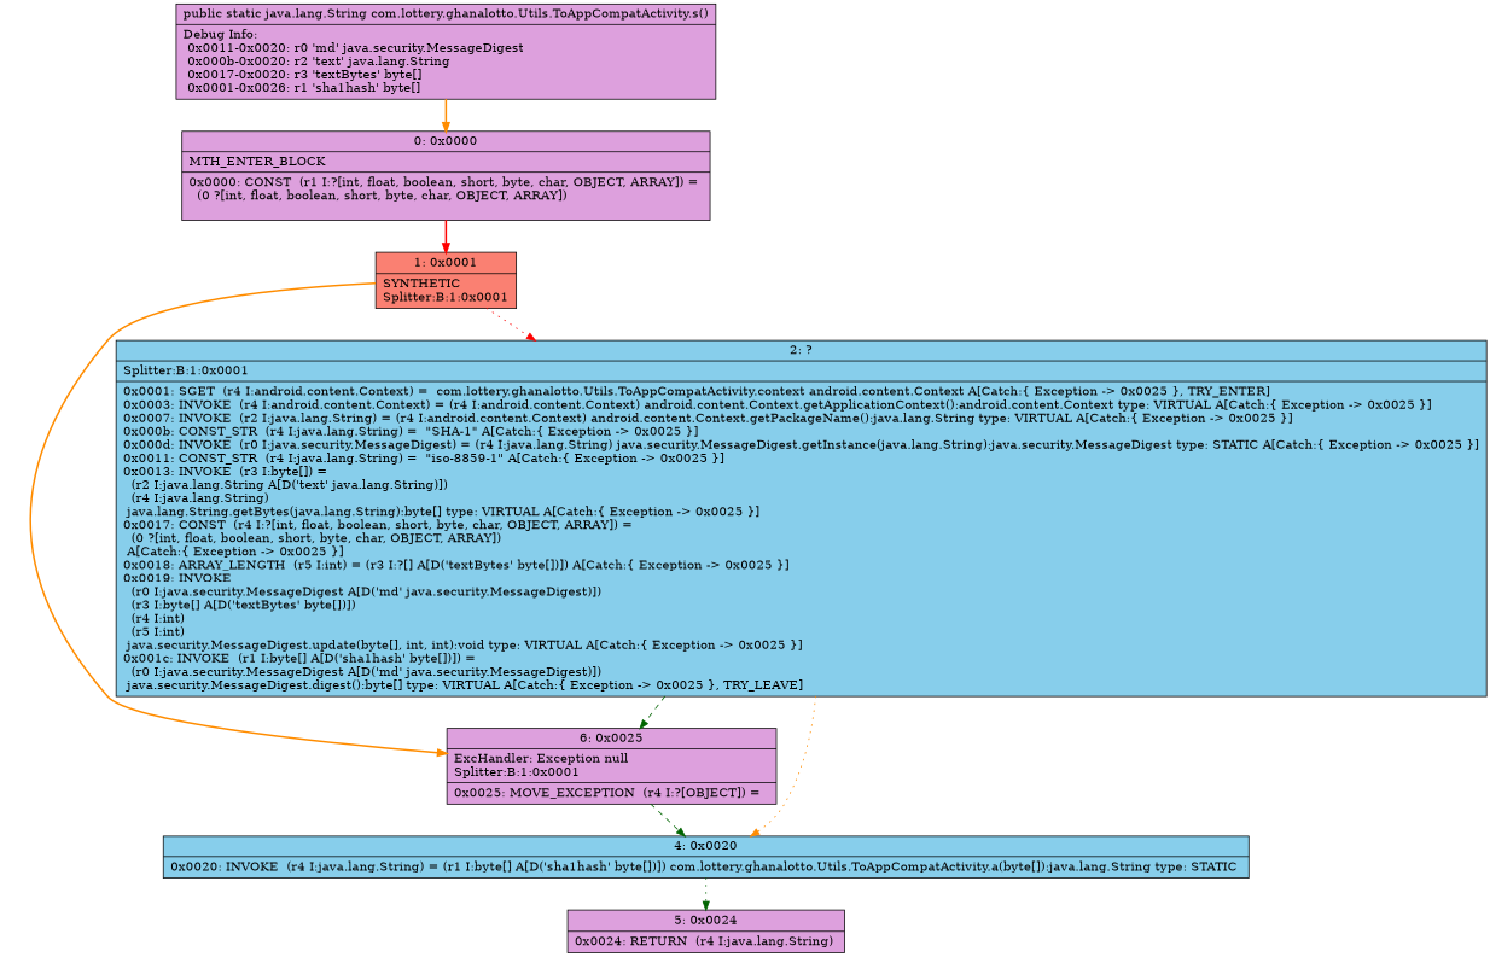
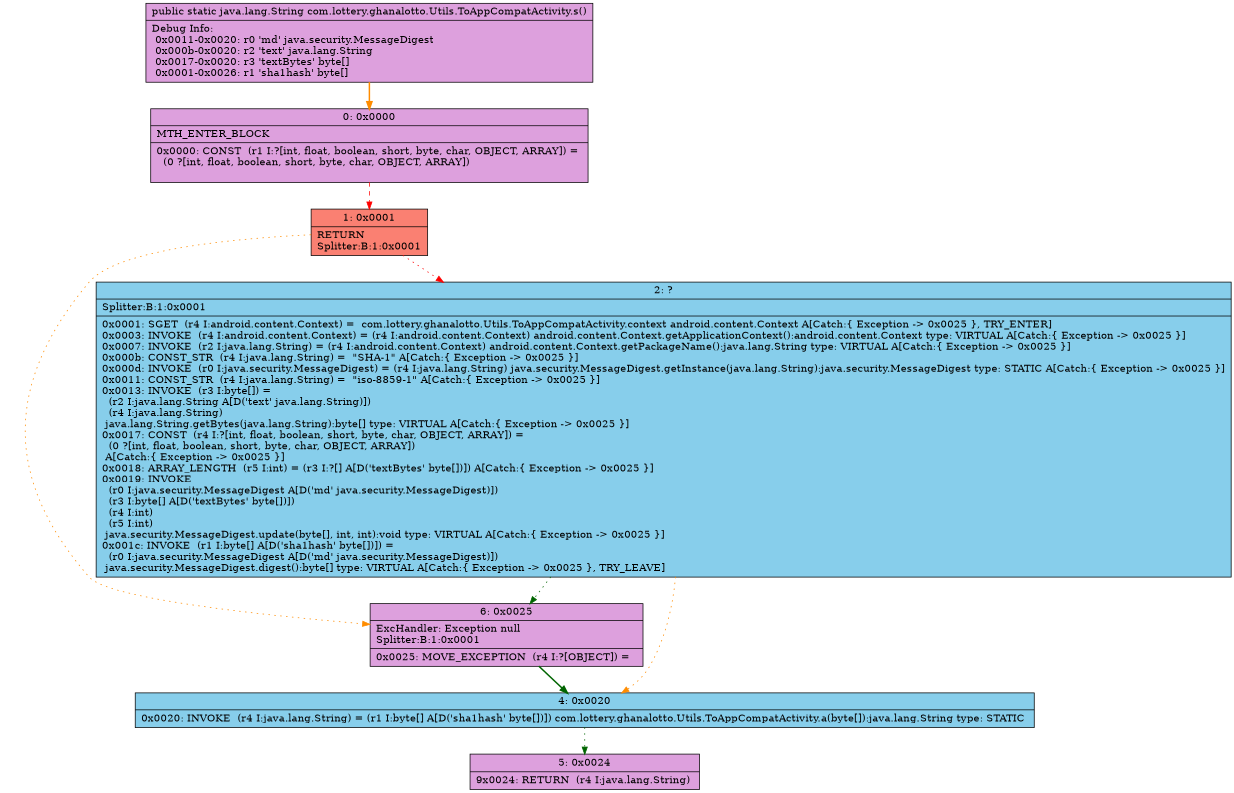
  digraph {
    node [fillcolor=plum shape=record style=filled]
    edge [color=darkorange style=bold]
    n1 [label="{0\:\ 0x0000|MTH_ENTER_BLOCK\l|0x0000: CONST  (r1 I:?[int, float, boolean, short, byte, char, OBJECT, ARRAY]) = \l  (0 ?[int, float, boolean, short, byte, char, OBJECT, ARRAY])\l \l}"]
-   n2 [fillcolor=salmon label="{1\:\ 0x0001|SYNTHETIC\lSplitter:B:1:0x0001\l}"]
+   n2 [fillcolor=salmon label="{1\:\ 0x0001|RETURN\lSplitter:B:1:0x0001\l}"]
    n3 [fillcolor=skyblue label="{2\:\ ?|Splitter:B:1:0x0001\l|0x0001: SGET  (r4 I:android.content.Context) =  com.lottery.ghanalotto.Utils.ToAppCompatActivity.context android.content.Context A[Catch:\{ Exception \-\> 0x0025 \}, TRY_ENTER]\l0x0003: INVOKE  (r4 I:android.content.Context) = (r4 I:android.content.Context) android.content.Context.getApplicationContext():android.content.Context type: VIRTUAL A[Catch:\{ Exception \-\> 0x0025 \}]\l0x0007: INVOKE  (r2 I:java.lang.String) = (r4 I:android.content.Context) android.content.Context.getPackageName():java.lang.String type: VIRTUAL A[Catch:\{ Exception \-\> 0x0025 \}]\l0x000b: CONST_STR  (r4 I:java.lang.String) =  \"SHA\-1\" A[Catch:\{ Exception \-\> 0x0025 \}]\l0x000d: INVOKE  (r0 I:java.security.MessageDigest) = (r4 I:java.lang.String) java.security.MessageDigest.getInstance(java.lang.String):java.security.MessageDigest type: STATIC A[Catch:\{ Exception \-\> 0x0025 \}]\l0x0011: CONST_STR  (r4 I:java.lang.String) =  \"iso\-8859\-1\" A[Catch:\{ Exception \-\> 0x0025 \}]\l0x0013: INVOKE  (r3 I:byte[]) = \l  (r2 I:java.lang.String A[D('text' java.lang.String)])\l  (r4 I:java.lang.String)\l java.lang.String.getBytes(java.lang.String):byte[] type: VIRTUAL A[Catch:\{ Exception \-\> 0x0025 \}]\l0x0017: CONST  (r4 I:?[int, float, boolean, short, byte, char, OBJECT, ARRAY]) = \l  (0 ?[int, float, boolean, short, byte, char, OBJECT, ARRAY])\l A[Catch:\{ Exception \-\> 0x0025 \}]\l0x0018: ARRAY_LENGTH  (r5 I:int) = (r3 I:?[] A[D('textBytes' byte[])]) A[Catch:\{ Exception \-\> 0x0025 \}]\l0x0019: INVOKE  \l  (r0 I:java.security.MessageDigest A[D('md' java.security.MessageDigest)])\l  (r3 I:byte[] A[D('textBytes' byte[])])\l  (r4 I:int)\l  (r5 I:int)\l java.security.MessageDigest.update(byte[], int, int):void type: VIRTUAL A[Catch:\{ Exception \-\> 0x0025 \}]\l0x001c: INVOKE  (r1 I:byte[] A[D('sha1hash' byte[])]) = \l  (r0 I:java.security.MessageDigest A[D('md' java.security.MessageDigest)])\l java.security.MessageDigest.digest():byte[] type: VIRTUAL A[Catch:\{ Exception \-\> 0x0025 \}, TRY_LEAVE]\l}"]
    n4 [label="{6\:\ 0x0025|ExcHandler: Exception null\lSplitter:B:1:0x0001\l|0x0025: MOVE_EXCEPTION  (r4 I:?[OBJECT]) =  \l}"]
    n5 [fillcolor=skyblue label="{4\:\ 0x0020|0x0020: INVOKE  (r4 I:java.lang.String) = (r1 I:byte[] A[D('sha1hash' byte[])]) com.lottery.ghanalotto.Utils.ToAppCompatActivity.a(byte[]):java.lang.String type: STATIC \l}"]
-   n6 [label="{5\:\ 0x0024|0x0024: RETURN  (r4 I:java.lang.String) \l}"]
+   n6 [label="{5\:\ 0x0024|9x0024: RETURN  (r4 I:java.lang.String) \l}"]
    n7 [label="{public static java.lang.String com.lottery.ghanalotto.Utils.ToAppCompatActivity.s()  | Debug Info:\l  0x0011\-0x0020: r0 'md' java.security.MessageDigest\l  0x000b\-0x0020: r2 'text' java.lang.String\l  0x0017\-0x0020: r3 'textBytes' byte[]\l  0x0001\-0x0026: r1 'sha1hash' byte[]\l}"]
-   n1 -> n2 [color=red]
+   n1 -> n2 [color=red style=dashed]
    n2 -> n3 [color=red style=dotted]
-   n2 -> n4
-   n3 -> n4 [color=darkgreen style=dashed]
+   n2 -> n4 [style=dotted]
+   n3 -> n4 [color=darkgreen style=dotted]
    n3 -> n5 [style=dotted]
-   n4 -> n5 [color=darkgreen style=dashed]
+   n4 -> n5 [color=darkgreen]
    n5 -> n6 [color=darkgreen style=dotted]
    n7 -> n1
  }
